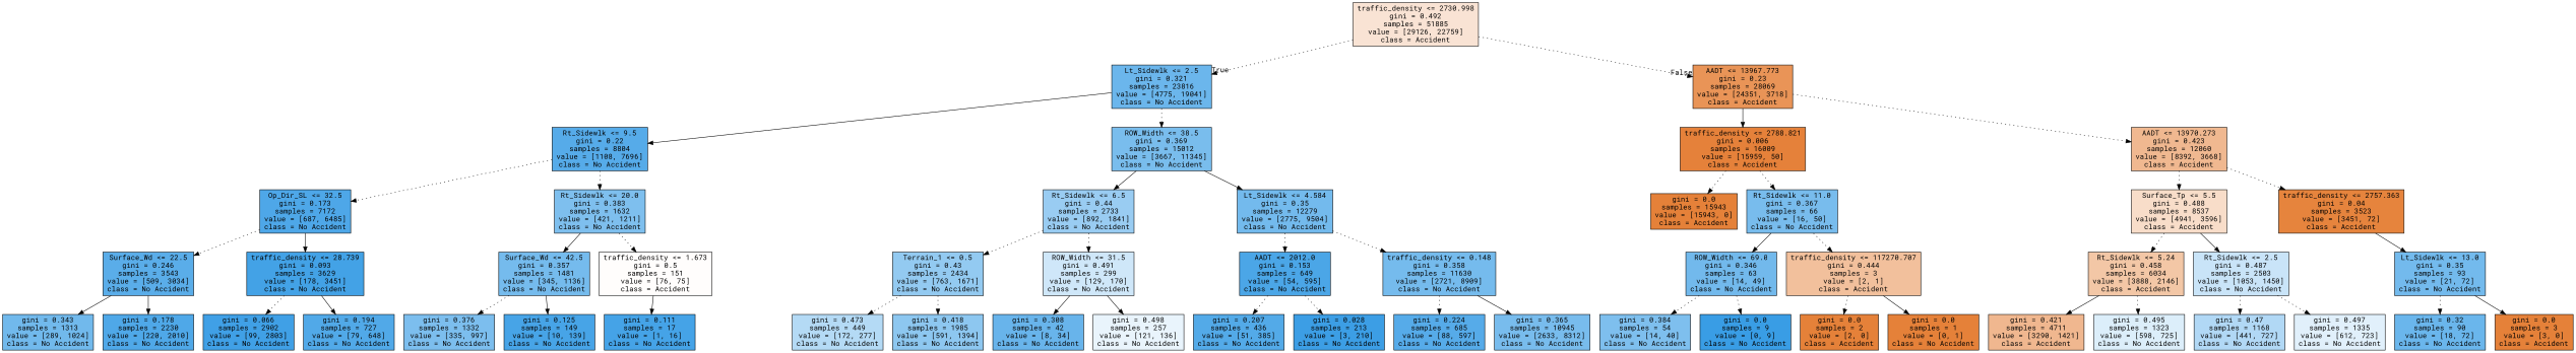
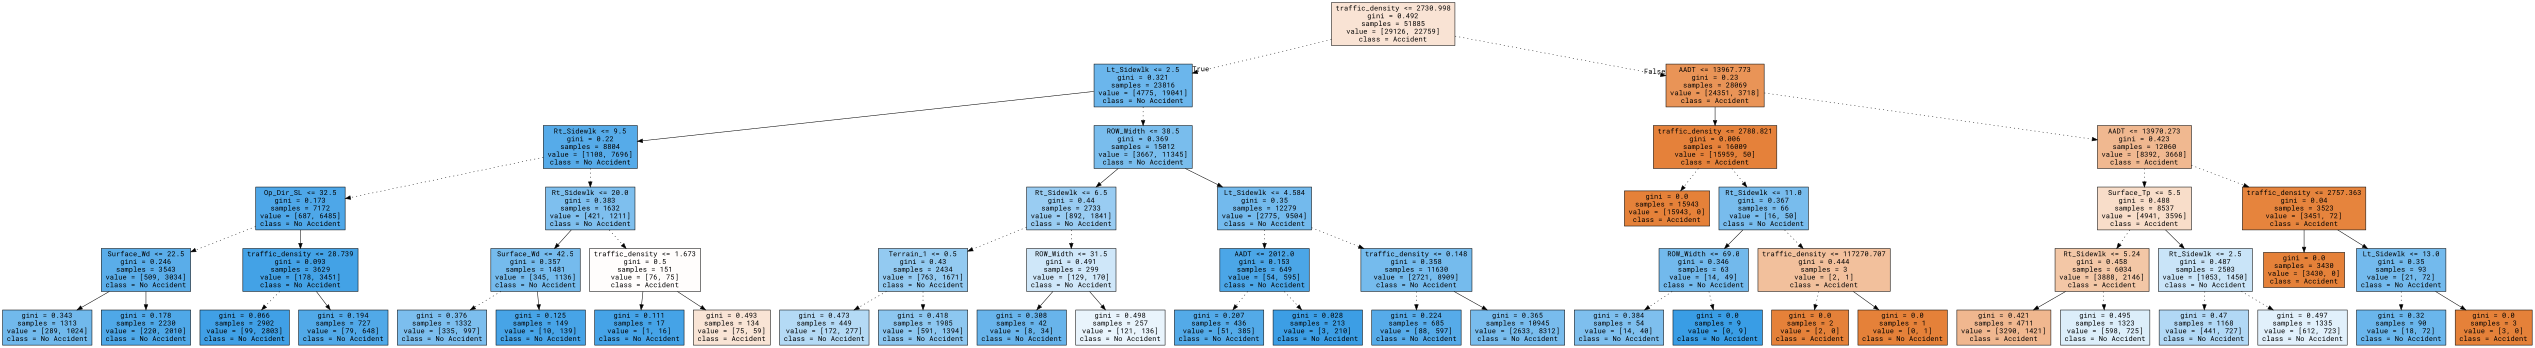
  digraph {
    fontname="Roboto Mono"
    node [color=black fillcolor="#e58139" fontname="Roboto Mono" shape=box style=filled]
    edge [fontname="Roboto Mono" style=dotted]
    n1 [fillcolor="#f9e3d4" label="traffic_density <= 2730.998\ngini = 0.492\nsamples = 51885\nvalue = [29126, 22759]\nclass = Accident"]
    n2 [fillcolor="#6bb6ec" label="Lt_Sidewlk <= 2.5\ngini = 0.321\nsamples = 23816\nvalue = [4775, 19041]\nclass = No Accident"]
    n3 [fillcolor="#e99457" label="AADT <= 13967.773\ngini = 0.23\nsamples = 28069\nvalue = [24351, 3718]\nclass = Accident"]
    n4 [fillcolor="#56abe9" label="Rt_Sidewlk <= 9.5\ngini = 0.22\nsamples = 8804\nvalue = [1108, 7696]\nclass = No Accident"]
    n5 [fillcolor="#79bded" label="ROW_Width <= 38.5\ngini = 0.369\nsamples = 15012\nvalue = [3667, 11345]\nclass = No Accident"]
    n6 [fillcolor="#e5813a" label="traffic_density <= 2788.821\ngini = 0.006\nsamples = 16009\nvalue = [15959, 50]\nclass = Accident"]
    n7 [fillcolor="#f0b890" label="AADT <= 13970.273\ngini = 0.423\nsamples = 12060\nvalue = [8392, 3668]\nclass = Accident"]
    n8 [fillcolor="#4ea7e8" label="Op_Dir_SL <= 32.5\ngini = 0.173\nsamples = 7172\nvalue = [687, 6485]\nclass = No Accident"]
    n9 [fillcolor="#7ebfee" label="Rt_Sidewlk <= 20.0\ngini = 0.383\nsamples = 1632\nvalue = [421, 1211]\nclass = No Accident"]
    n10 [fillcolor="#99ccf2" label="Rt_Sidewlk <= 6.5\ngini = 0.44\nsamples = 2733\nvalue = [892, 1841]\nclass = No Accident"]
    n11 [fillcolor="#73baed" label="Lt_Sidewlk <= 4.584\ngini = 0.35\nsamples = 12279\nvalue = [2775, 9504]\nclass = No Accident"]
    n12 [fillcolor="#5aade9" label="Surface_Wd <= 22.5\ngini = 0.246\nsamples = 3543\nvalue = [509, 3034]\nclass = No Accident"]
    n13 [fillcolor="#43a2e6" label="traffic_density <= 28.739\ngini = 0.093\nsamples = 3629\nvalue = [178, 3451]\nclass = No Accident"]
    n14 [fillcolor="#75bbed" label="Surface_Wd <= 42.5\ngini = 0.357\nsamples = 1481\nvalue = [345, 1136]\nclass = No Accident"]
    n15 [fillcolor="#fffdfc" label="traffic_density <= 1.673\ngini = 0.5\nsamples = 151\nvalue = [76, 75]\nclass = Accident"]
    n16 [fillcolor="#71b9ec" label="gini = 0.343\nsamples = 1313\nvalue = [289, 1024]\nclass = No Accident"]
    n17 [fillcolor="#4fa8e8" label="gini = 0.178\nsamples = 2230\nvalue = [220, 2010]\nclass = No Accident"]
    n18 [fillcolor="#40a0e6" label="gini = 0.066\nsamples = 2902\nvalue = [99, 2803]\nclass = No Accident"]
    n19 [fillcolor="#51a9e8" label="gini = 0.194\nsamples = 727\nvalue = [79, 648]\nclass = No Accident"]
    n20 [fillcolor="#7cbeee" label="gini = 0.376\nsamples = 1332\nvalue = [335, 997]\nclass = No Accident"]
    n21 [fillcolor="#47a4e7" label="gini = 0.125\nsamples = 149\nvalue = [10, 139]\nclass = No Accident"]
    n22 [fillcolor="#45a3e7" label="gini = 0.111\nsamples = 17\nvalue = [1, 16]\nclass = No Accident"]
+   n23 [fillcolor="#f9e4d5" label="gini = 0.493\nsamples = 134\nvalue = [75, 59]\nclass = Accident"]
    n24 [fillcolor="#93caf1" label="Terrain_1 <= 0.5\ngini = 0.43\nsamples = 2434\nvalue = [763, 1671]\nclass = No Accident"]
    n25 [fillcolor="#cfe7f9" label="ROW_Width <= 31.5\ngini = 0.491\nsamples = 299\nvalue = [129, 170]\nclass = No Accident"]
    n26 [fillcolor="#4ba6e7" label="AADT <= 2012.0\ngini = 0.153\nsamples = 649\nvalue = [54, 595]\nclass = No Accident"]
    n27 [fillcolor="#75bbed" label="traffic_density <= 0.148\ngini = 0.358\nsamples = 11630\nvalue = [2721, 8909]\nclass = No Accident"]
    n28 [fillcolor="#b4daf5" label="gini = 0.473\nsamples = 449\nvalue = [172, 277]\nclass = No Accident"]
    n29 [fillcolor="#8dc7f0" label="gini = 0.418\nsamples = 1985\nvalue = [591, 1394]\nclass = No Accident"]
    n30 [fillcolor="#68b4eb" label="gini = 0.308\nsamples = 42\nvalue = [8, 34]\nclass = No Accident"]
    n31 [fillcolor="#e9f4fc" label="gini = 0.498\nsamples = 257\nvalue = [121, 136]\nclass = No Accident"]
    n32 [fillcolor="#53aae8" label="gini = 0.207\nsamples = 436\nvalue = [51, 385]\nclass = No Accident"]
    n33 [fillcolor="#3c9ee5" label="gini = 0.028\nsamples = 213\nvalue = [3, 210]\nclass = No Accident"]
    n34 [fillcolor="#56abe9" label="gini = 0.224\nsamples = 685\nvalue = [88, 597]\nclass = No Accident"]
    n35 [fillcolor="#78bced" label="gini = 0.365\nsamples = 10945\nvalue = [2633, 8312]\nclass = No Accident"]
    n36 [label="gini = 0.0\nsamples = 15943\nvalue = [15943, 0]\nclass = Accident"]
    n37 [fillcolor="#78bced" label="Rt_Sidewlk <= 11.0\ngini = 0.367\nsamples = 66\nvalue = [16, 50]\nclass = No Accident"]
    n38 [fillcolor="#f8ddc9" label="Surface_Tp <= 5.5\ngini = 0.488\nsamples = 8537\nvalue = [4941, 3596]\nclass = Accident"]
    n39 [fillcolor="#e6843d" label="traffic_density <= 2757.363\ngini = 0.04\nsamples = 3523\nvalue = [3451, 72]\nclass = Accident"]
    n40 [fillcolor="#72b9ec" label="ROW_Width <= 69.0\ngini = 0.346\nsamples = 63\nvalue = [14, 49]\nclass = No Accident"]
    n41 [fillcolor="#f2c09c" label="traffic_density <= 117270.707\ngini = 0.444\nsamples = 3\nvalue = [2, 1]\nclass = Accident"]
    n42 [fillcolor="#7ebfee" label="gini = 0.384\nsamples = 54\nvalue = [14, 40]\nclass = No Accident"]
    n43 [fillcolor="#399de5" label="gini = 0.0\nsamples = 9\nvalue = [0, 9]\nclass = No Accident"]
    n44 [label="gini = 0.0\nsamples = 2\nvalue = [2, 0]\nclass = Accident"]
    n45 [label="gini = 0.0\nsamples = 1\nvalue = [0, 1]\nclass = No Accident"]
    n46 [fillcolor="#f3c7a6" label="Rt_Sidewlk <= 5.24\ngini = 0.458\nsamples = 6034\nvalue = [3888, 2146]\nclass = Accident"]
    n47 [fillcolor="#c9e4f8" label="Rt_Sidewlk <= 2.5\ngini = 0.487\nsamples = 2503\nvalue = [1053, 1450]\nclass = No Accident"]
+   n48 [label="gini = 0.0\nsamples = 3430\nvalue = [3430, 0]\nclass = Accident"]
    n49 [fillcolor="#73baed" label="Lt_Sidewlk <= 13.0\ngini = 0.35\nsamples = 93\nvalue = [21, 72]\nclass = No Accident"]
    n50 [fillcolor="#f0b78f" label="gini = 0.421\nsamples = 4711\nvalue = [3290, 1421]\nclass = Accident"]
    n51 [fillcolor="#dceefa" label="gini = 0.495\nsamples = 1323\nvalue = [598, 725]\nclass = No Accident"]
    n52 [fillcolor="#b1d8f5" label="gini = 0.47\nsamples = 1168\nvalue = [441, 727]\nclass = No Accident"]
    n53 [fillcolor="#e1f0fb" label="gini = 0.497\nsamples = 1335\nvalue = [612, 723]\nclass = No Accident"]
    n54 [fillcolor="#6ab6ec" label="gini = 0.32\nsamples = 90\nvalue = [18, 72]\nclass = No Accident"]
    n55 [label="gini = 0.0\nsamples = 3\nvalue = [3, 0]\nclass = Accident"]
    n1 -> n2 [headlabel=True labelangle=45 labeldistance=2.5]
    n1 -> n3 [headlabel=False labelangle=-45 labeldistance=2.5]
    n2 -> n4 [style=solid]
    n2 -> n5
    n3 -> n6 [style=solid]
    n3 -> n7
    n4 -> n8
    n4 -> n9
    n5 -> n10 [style=solid]
    n5 -> n11 [style=solid]
    n6 -> n36
    n6 -> n37
    n7 -> n38
    n7 -> n39
    n8 -> n12
    n8 -> n13 [style=solid]
    n9 -> n14 [style=solid]
    n9 -> n15
    n10 -> n24
    n10 -> n25
    n11 -> n26
    n11 -> n27
    n12 -> n16 [style=solid]
    n12 -> n17 [style=solid]
    n13 -> n18
    n13 -> n19 [style=solid]
    n14 -> n20
    n14 -> n21 [style=solid]
    n15 -> n22 [style=solid]
+   n15 -> n23 [style=solid]
    n24 -> n28
    n24 -> n29
    n25 -> n30 [style=solid]
    n25 -> n31 [style=solid]
    n26 -> n32
    n26 -> n33
    n27 -> n34
    n27 -> n35 [style=solid]
    n37 -> n40 [style=solid]
    n37 -> n41
    n38 -> n46
    n38 -> n47 [style=solid]
+   n39 -> n48 [style=solid]
    n39 -> n49 [style=solid]
    n40 -> n42
    n40 -> n43
    n41 -> n44
    n41 -> n45 [style=solid]
    n46 -> n50 [style=solid]
    n46 -> n51
    n47 -> n52
    n47 -> n53
    n49 -> n54
    n49 -> n55 [style=solid]
  }
